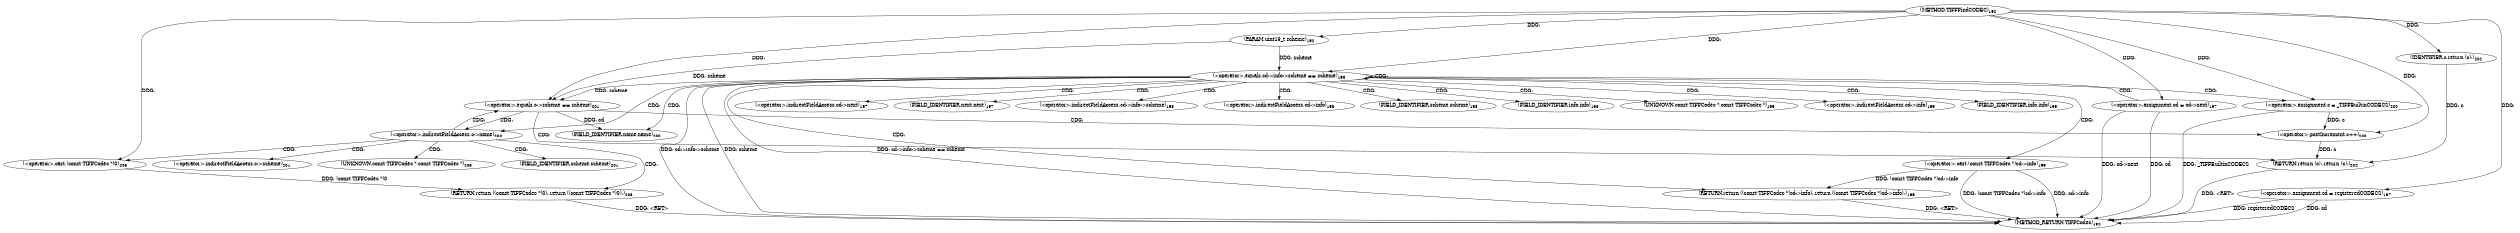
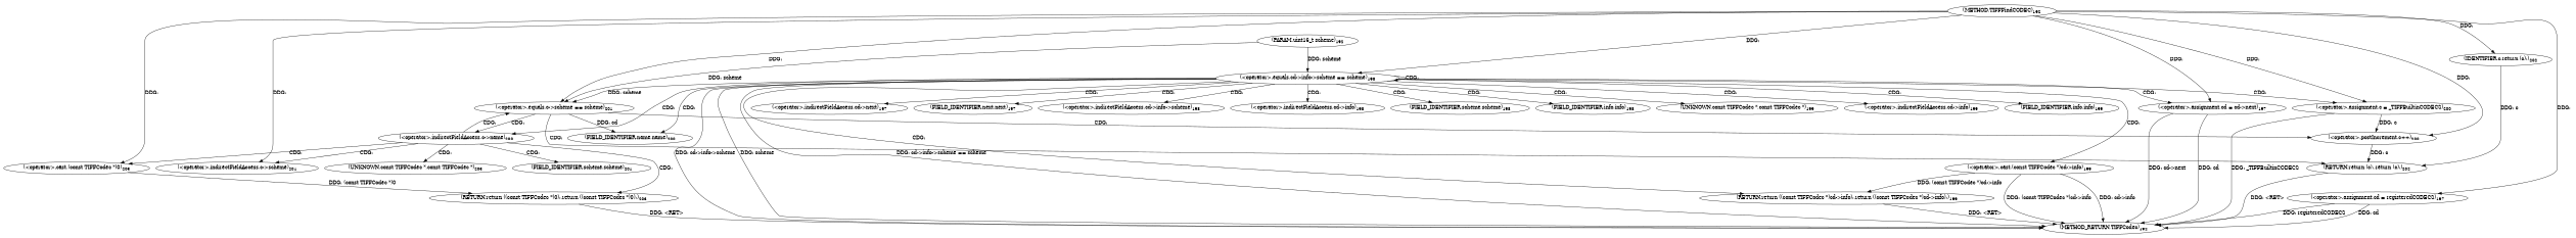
  digraph {
    n1 [label=<(METHOD,TIFFFindCODEC)<SUB>192</SUB>>]
    n2 [label=<(PARAM,uint16_t scheme)<SUB>192</SUB>>]
    n3 [label=<(&lt;operator&gt;.assignment,cd = cd-&gt;next)<SUB>197</SUB>>]
    n4 [label=<(&lt;operator&gt;.postIncrement,c++)<SUB>200</SUB>>]
    n5 [label=<(&lt;operator&gt;.cast,(const TIFFCodec *)0)<SUB>203</SUB>>]
    n6 [label=<(&lt;operator&gt;.assignment,cd = registeredCODECS)<SUB>197</SUB>>]
    n7 [label=<(&lt;operator&gt;.equals,cd-&gt;info-&gt;scheme == scheme)<SUB>198</SUB>>]
    n8 [label=<(&lt;operator&gt;.assignment,c = _TIFFBuiltinCODECS)<SUB>200</SUB>>]
    n9 [label=<(&lt;operator&gt;.equals,c-&gt;scheme == scheme)<SUB>201</SUB>>]
    n10 [label=<(IDENTIFIER,c,return (c);)<SUB>202</SUB>>]
    n11 [label=<(METHOD_RETURN,TIFFCodec)<SUB>192</SUB>>]
    n12 [label=<(RETURN,return (c);,return (c);)<SUB>202</SUB>>]
    n13 [label=<(RETURN,return ((const TIFFCodec *)0);,return ((const TIFFCodec *)0);)<SUB>203</SUB>>]
    n14 [label=<(RETURN,return ((const TIFFCodec *)cd-&gt;info);,return ((const TIFFCodec *)cd-&gt;info);)<SUB>199</SUB>>]
    n15 [label=<(&lt;operator&gt;.cast,(const TIFFCodec *)cd-&gt;info)<SUB>199</SUB>>]
    n16 [label=<(&lt;operator&gt;.indirectFieldAccess,c-&gt;name)<SUB>200</SUB>>]
    n17 [label=<(&lt;operator&gt;.indirectFieldAccess,cd-&gt;next)<SUB>197</SUB>>]
    n18 [label=<(FIELD_IDENTIFIER,name,name)<SUB>200</SUB>>]
    n19 [label=<(FIELD_IDENTIFIER,next,next)<SUB>197</SUB>>]
    n20 [label=<(&lt;operator&gt;.indirectFieldAccess,cd-&gt;info-&gt;scheme)<SUB>198</SUB>>]
    n21 [label=<(&lt;operator&gt;.indirectFieldAccess,cd-&gt;info)<SUB>198</SUB>>]
    n22 [label=<(FIELD_IDENTIFIER,scheme,scheme)<SUB>198</SUB>>]
    n23 [label=<(FIELD_IDENTIFIER,info,info)<SUB>198</SUB>>]
    n24 [label=<(UNKNOWN,const TIFFCodec *,const TIFFCodec *)<SUB>199</SUB>>]
    n25 [label=<(&lt;operator&gt;.indirectFieldAccess,cd-&gt;info)<SUB>199</SUB>>]
    n26 [label=<(FIELD_IDENTIFIER,info,info)<SUB>199</SUB>>]
    n27 [label=<(UNKNOWN,const TIFFCodec *,const TIFFCodec *)<SUB>203</SUB>>]
    n28 [label=<(&lt;operator&gt;.indirectFieldAccess,c-&gt;scheme)<SUB>201</SUB>>]
    n29 [label=<(FIELD_IDENTIFIER,scheme,scheme)<SUB>201</SUB>>]
-   n1 -> n2 [label="DDG: "]
+   n1 -> n28 [label="DDG: "]
    n1 -> n3 [label="DDG: "]
    n1 -> n4 [label="DDG: "]
    n1 -> n5 [label="DDG: "]
    n1 -> n6 [label="DDG: "]
    n1 -> n7 [label="DDG: "]
    n1 -> n8 [label="DDG: "]
    n1 -> n9 [label="DDG: "]
    n1 -> n10 [label="DDG: "]
    n2 -> n7 [label="DDG: scheme"]
    n2 -> n9 [label="DDG: scheme"]
    n3 -> n11 [label="DDG: cd"]
    n3 -> n11 [label="DDG: cd-&gt;next"]
    n4 -> n12 [label="DDG: c"]
    n5 -> n13 [label="DDG: (const TIFFCodec *)0"]
    n6 -> n11 [label="DDG: cd"]
    n6 -> n11 [label="DDG: registeredCODECS"]
-   n3 -> n7 [label="CDG: "]
+   n7 -> n3 [label="CDG: "]
    n7 -> n7 [label="CDG: "]
    n7 -> n8 [label="CDG: "]
    n7 -> n9 [label="DDG: scheme"]
    n7 -> n11 [label="DDG: cd-&gt;info-&gt;scheme"]
    n7 -> n11 [label="DDG: scheme"]
    n7 -> n11 [label="DDG: cd-&gt;info-&gt;scheme == scheme"]
    n7 -> n14 [label="CDG: "]
    n7 -> n15 [label="CDG: "]
    n7 -> n16 [label="CDG: "]
    n7 -> n17 [label="CDG: "]
    n7 -> n18 [label="CDG: "]
    n7 -> n19 [label="CDG: "]
    n7 -> n20 [label="CDG: "]
    n7 -> n21 [label="CDG: "]
    n7 -> n22 [label="CDG: "]
    n7 -> n23 [label="CDG: "]
    n7 -> n24 [label="CDG: "]
    n7 -> n25 [label="CDG: "]
    n7 -> n26 [label="CDG: "]
    n8 -> n4 [label="DDG: c"]
    n8 -> n11 [label="DDG: _TIFFBuiltinCODECS"]
    n9 -> n4 [label="CDG: "]
    n9 -> n12 [label="CDG: "]
    n9 -> n16 [label="CDG: "]
    n9 -> n18 [label="DDG: cd"]
    n10 -> n12 [label="DDG: c"]
    n12 -> n11 [label="DDG: &lt;RET&gt;"]
    n13 -> n11 [label="DDG: &lt;RET&gt;"]
    n14 -> n11 [label="DDG: &lt;RET&gt;"]
    n15 -> n11 [label="DDG: cd-&gt;info"]
    n15 -> n11 [label="DDG: (const TIFFCodec *)cd-&gt;info"]
    n15 -> n14 [label="DDG: (const TIFFCodec *)cd-&gt;info"]
    n16 -> n5 [label="CDG: "]
    n16 -> n9 [label="CDG: "]
    n16 -> n13 [label="CDG: "]
    n16 -> n27 [label="CDG: "]
    n16 -> n28 [label="CDG: "]
    n16 -> n29 [label="CDG: "]
  }
